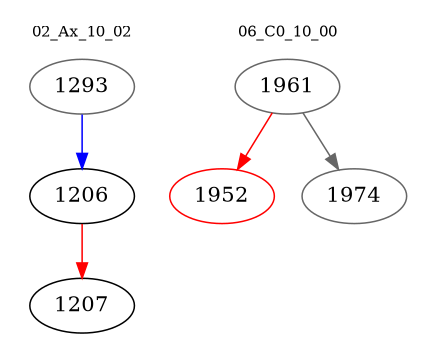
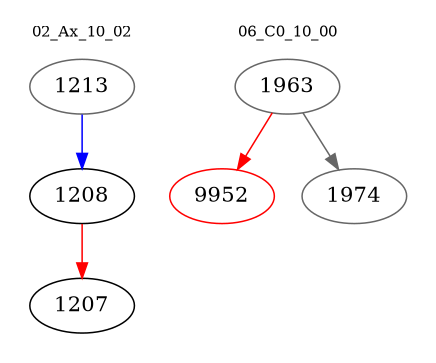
  digraph {
    node [color=gray40]
    edge [color=red]
-   n1 [color=black label=1206]
+   n1 [color=black label=1208]
    n2 [color=black label=1207]
-   n3 [label=1293]
-   n4 [label=1961]
-   n5 [color=red label=1952]
+   n3 [label=1213]
+   n4 [label=1963]
+   n5 [color=red label=9952]
    n6 [label=1974]
    subgraph cluster_1 {
      color=white
      fontsize=10
      label="02_Ax_10_02"
      n1
      n2
      n3
    }
    subgraph cluster_2 {
      color=white
      fontsize=10
      label="06_C0_10_00"
      n4
      n5
      n6
    }
    n1 -> n2
    n3 -> n1 [color=blue]
    n4 -> n5
    n4 -> n6 [color=gray40]
  }
